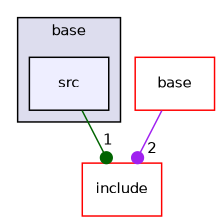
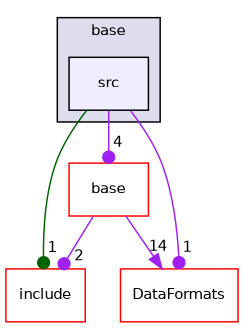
  digraph {
    compound=true
    node [fontname=Helvetica fontsize=10 shape=box color=red]
    edge [arrowhead=dot color=purple headlabel=1 labeldistance=1.5 labelfontname=Helvetica labelfontsize=10]
    n1 [fillcolor="#eeeeff" label=src pencolor=black style=filled color=""]
    n2 [label=base]
    n3 [label=include]
+   n4 [label=DataFormats]
    subgraph cluster_1 {
      bgcolor="#ddddee"
      fontname=Helvetica
      fontsize=10
      label=base
      pencolor=black
      n1
    }
+   n1 -> n2 [headlabel=4]
    n1 -> n3 [color=darkgreen]
+   n1 -> n4
    n2 -> n3 [headlabel=2]
+   n2 -> n4 [arrowhead=normal headlabel=14]
  }
